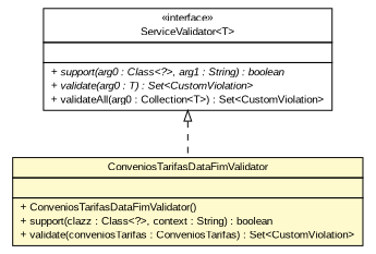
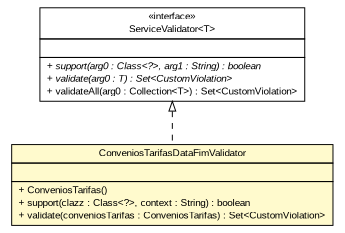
  digraph {
    nodesep=0.25
    ranksep=0.5
    node [fontcolor=black fontname=arial fontsize=10.0 shape=plaintext]
-   n1 [label=<<table title="br.gov.to.sefaz.arr.parametros.business.service.validator.ConveniosTarifasDataFimValidator" border="0" cellborder="1" cellspacing="0" cellpadding="2" port="p" bgcolor="lemonChiffon" href="./ConveniosTarifasDataFimValidator.html"> 		<tr><td><table border="0" cellspacing="0" cellpadding="1"> <tr><td align="center" balign="center"> ConveniosTarifasDataFimValidator </td></tr> 		</table></td></tr> 		<tr><td><table border="0" cellspacing="0" cellpadding="1"> <tr><td align="left" balign="left">  </td></tr> 		</table></td></tr> 		<tr><td><table border="0" cellspacing="0" cellpadding="1"> <tr><td align="left" balign="left"> + ConveniosTarifasDataFimValidator() </td></tr> <tr><td align="left" balign="left"> + support(clazz : Class&lt;?&gt;, context : String) : boolean </td></tr> <tr><td align="left" balign="left"> + validate(conveniosTarifas : ConveniosTarifas) : Set&lt;CustomViolation&gt; </td></tr> 		</table></td></tr> 		</table>>]
+   n1 [label=<<table title="br.gov.to.sefaz.arr.parametros.business.service.validator.ConveniosTarifasDataFimValidator" border="0" cellborder="1" cellspacing="0" cellpadding="2" port="p" bgcolor="lemonChiffon" href="./ConveniosTarifasDataFimValidator.html"> 		<tr><td><table border="0" cellspacing="0" cellpadding="1"> <tr><td align="center" balign="center"> ConveniosTarifasDataFimValidator </td></tr> 		</table></td></tr> 		<tr><td><table border="0" cellspacing="0" cellpadding="1"> <tr><td align="left" balign="left">  </td></tr> 		</table></td></tr> 		<tr><td><table border="0" cellspacing="0" cellpadding="1"> <tr><td align="left" balign="left"> + ConveniosTarifas() </td></tr> <tr><td align="left" balign="left"> + support(clazz : Class&lt;?&gt;, context : String) : boolean </td></tr> <tr><td align="left" balign="left"> + validate(conveniosTarifas : ConveniosTarifas) : Set&lt;CustomViolation&gt; </td></tr> 		</table></td></tr> 		</table>>]
    n2 [label=<<table title="br.gov.to.sefaz.business.service.validation.ServiceValidator" border="0" cellborder="1" cellspacing="0" cellpadding="2" port="p" href="http://java.sun.com/j2se/1.4.2/docs/api/br/gov/to/sefaz/business/service/validation/ServiceValidator.html"> 		<tr><td><table border="0" cellspacing="0" cellpadding="1"> <tr><td align="center" balign="center"> &#171;interface&#187; </td></tr> <tr><td align="center" balign="center"> ServiceValidator&lt;T&gt; </td></tr> 		</table></td></tr> 		<tr><td><table border="0" cellspacing="0" cellpadding="1"> <tr><td align="left" balign="left">  </td></tr> 		</table></td></tr> 		<tr><td><table border="0" cellspacing="0" cellpadding="1"> <tr><td align="left" balign="left"><font face="arial italic" point-size="10.0"> + support(arg0 : Class&lt;?&gt;, arg1 : String) : boolean </font></td></tr> <tr><td align="left" balign="left"><font face="arial italic" point-size="10.0"> + validate(arg0 : T) : Set&lt;CustomViolation&gt; </font></td></tr> <tr><td align="left" balign="left"> + validateAll(arg0 : Collection&lt;T&gt;) : Set&lt;CustomViolation&gt; </td></tr> 		</table></td></tr> 		</table>>]
    n2 -> n1 [arrowtail=empty dir=back fontname=arial fontsize=10 headport=p labelfontname=arial labelfontsize=10 style=dashed tailport=p]
  }
